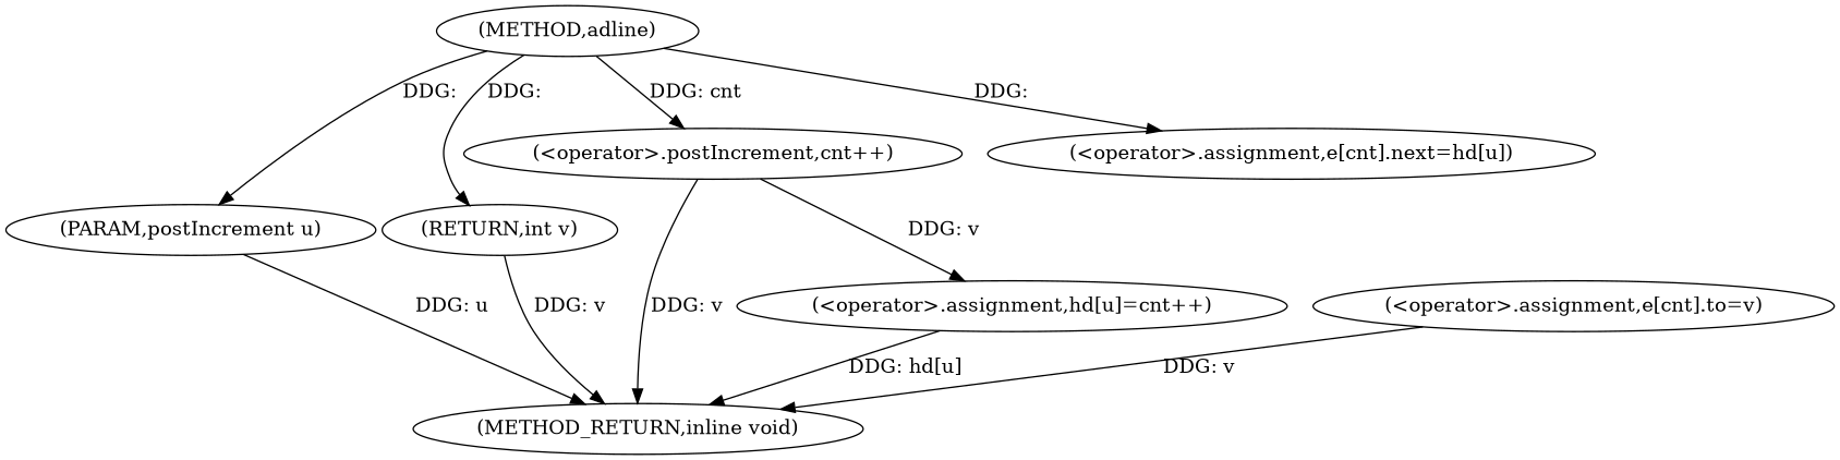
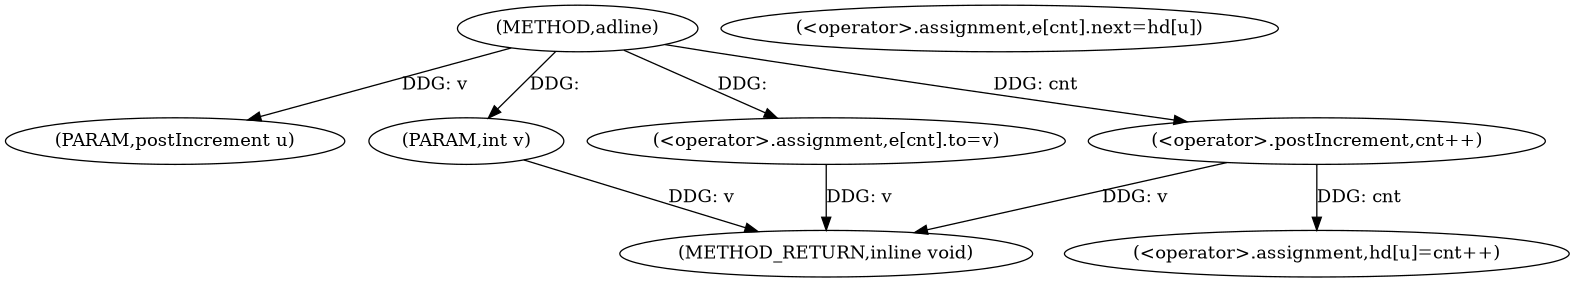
  digraph {
    n1 [label="(METHOD,adline)"]
    n2 [label="(PARAM,postIncrement u)"]
-   n3 [label="(RETURN,int v)"]
+   n3 [label="(PARAM,int v)"]
    n4 [label="(<operator>.assignment,e[cnt].to=v)"]
    n5 [label="(<operator>.postIncrement,cnt++)"]
    n6 [label="(METHOD_RETURN,inline void)"]
    n7 [label="(<operator>.assignment,hd[u]=cnt++)"]
    n8 [label="(<operator>.assignment,e[cnt].next=hd[u])"]
-   n1 -> n2 [label="DDG: "]
+   n1 -> n2 [label="DDG: v"]
    n1 -> n3 [label="DDG: "]
-   n1 -> n8 [label="DDG: "]
+   n1 -> n4 [label="DDG: "]
    n1 -> n5 [label="DDG: cnt"]
-   n2 -> n6 [label="DDG: u"]
    n3 -> n6 [label="DDG: v"]
    n4 -> n6 [label="DDG: v"]
    n5 -> n6 [label="DDG: v"]
-   n5 -> n7 [label="DDG: v"]
-   n7 -> n6 [label="DDG: hd[u]"]
+   n5 -> n7 [label="DDG: cnt"]
  }
